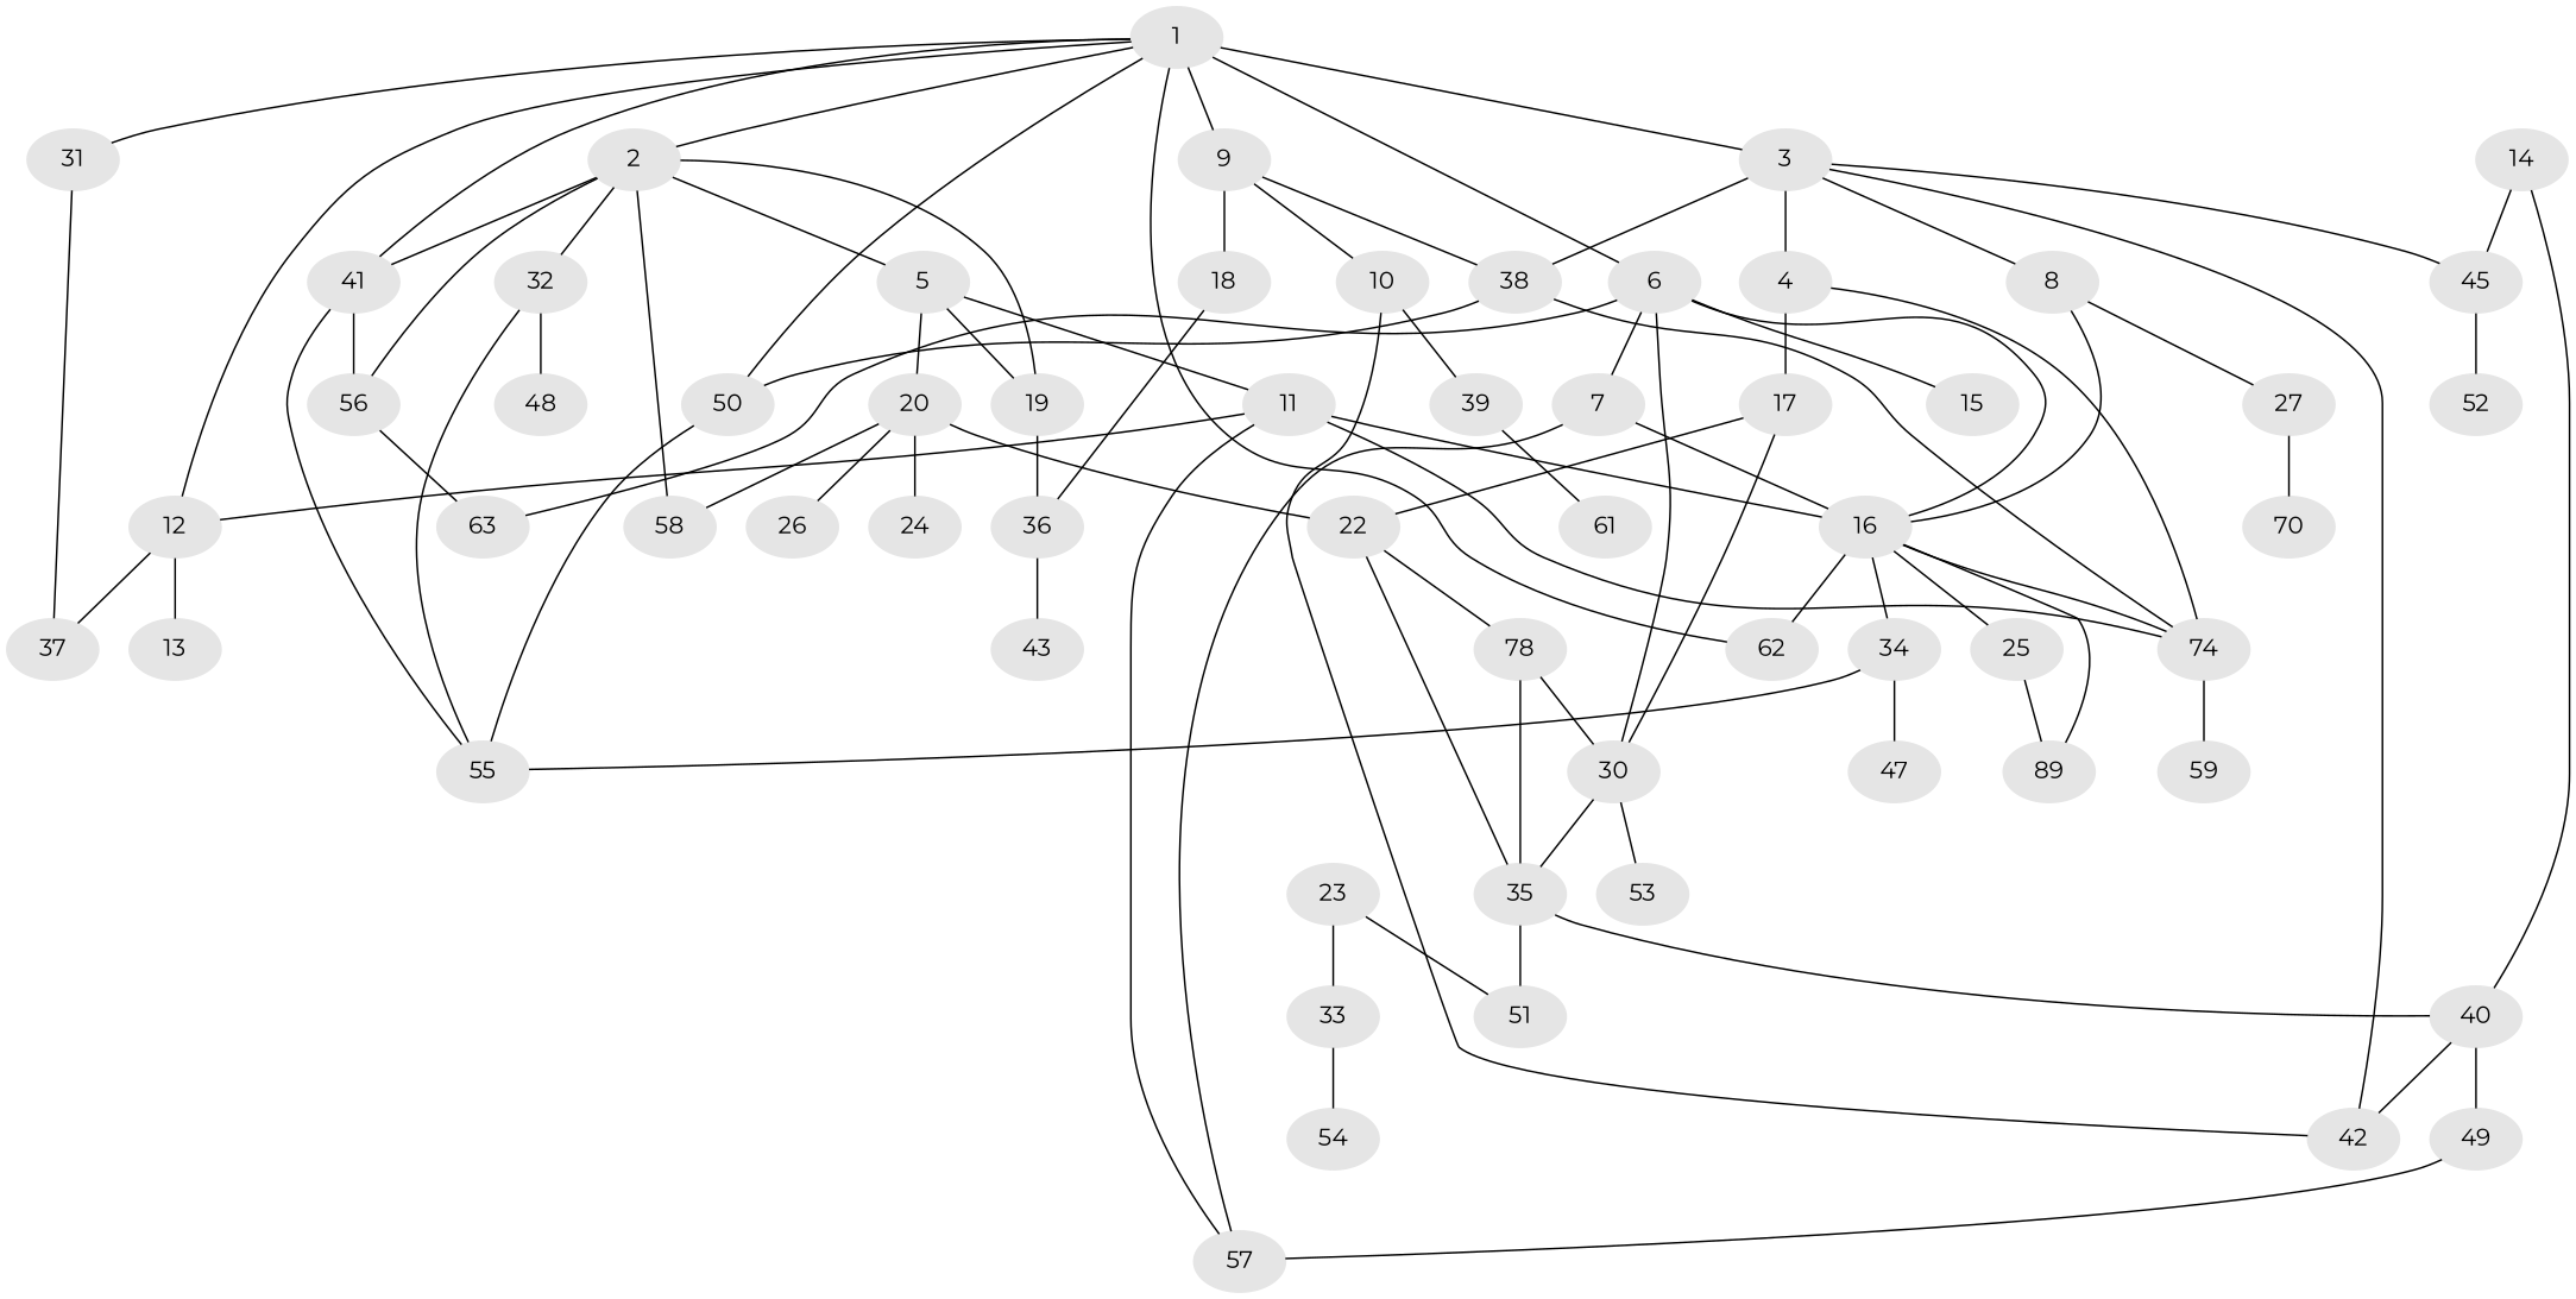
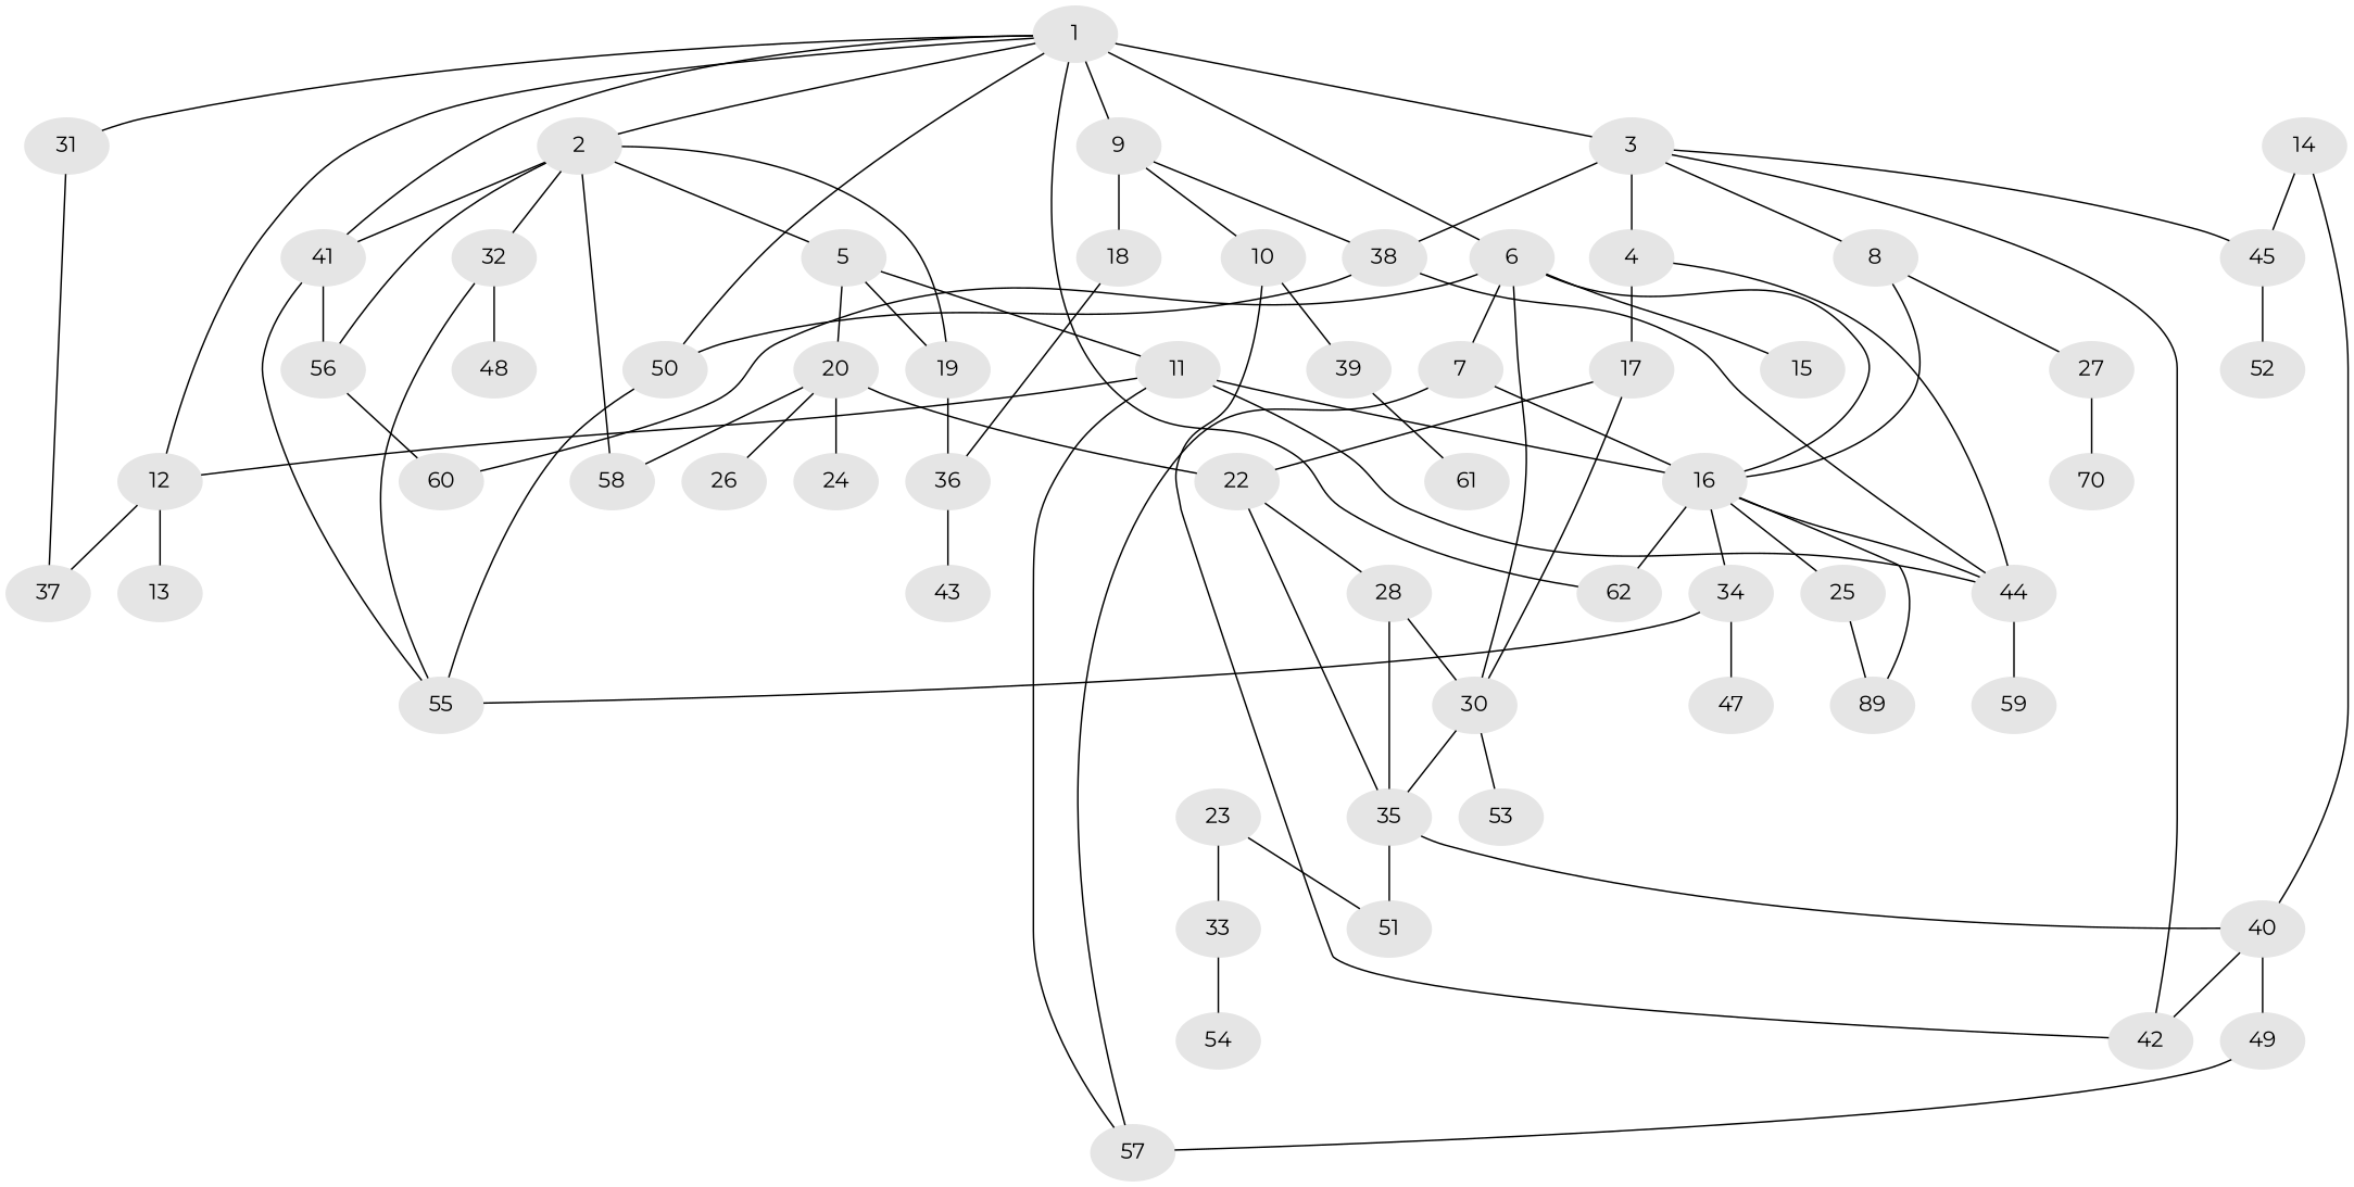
  graph {
    fontname=Montserrat
    node [color=gray90 fontname=Montserrat style=filled]
    edge [fontname=Montserrat weight=1.0]
    1
    2
    3
    6
    9
    12
    31
    41
    50
    62
    5
    19
    32
    56
    58
    4
    8
    38
    42
    45
    7
    15
    16
    30
-   63
+   63 [label=60]
    10
    18
    13
    37
    55
    11
    20
    36
    48
    17
-   44 [label=74]
+   44
    27
    14
    40
    22
    59
    57
    24
    26
    25
    n46 [label=89]
    34
    35
    53
    n50 [label=70]
    39
    61
    49
    52
    47
-   28 [label=78]
+   28
    43
    23
    33
    51
    54
    1 -- 2
    1 -- 3 [weight=3.0]
    1 -- 6
    1 -- 9 [weight=2.0]
    1 -- 12
    1 -- 31
    1 -- 41
    1 -- 50
    1 -- 62
    2 -- 41
    2 -- 5
    2 -- 19
    2 -- 32
    2 -- 56
    2 -- 58
    3 -- 4
    3 -- 8 [weight=2.0]
    3 -- 38
    3 -- 42
    3 -- 45
    6 -- 7
    6 -- 15
    6 -- 16
    6 -- 30
    6 -- 63
    9 -- 38
    9 -- 10
    9 -- 18
    12 -- 13
    12 -- 37
    31 -- 37
    41 -- 56
    41 -- 55
    50 -- 55
    5 -- 19
    5 -- 11
    5 -- 20
    19 -- 36
    32 -- 55
    32 -- 48
    56 -- 63
    4 -- 17 [weight=2.0]
    4 -- 44
    8 -- 16
    8 -- 27
    38 -- 50
    38 -- 44
    45 -- 52
    7 -- 16
    7 -- 57
    16 -- 62
    16 -- 44
    16 -- 25
    16 -- n46
    16 -- 34
    30 -- 35
    30 -- 53
    10 -- 42
    10 -- 39
    18 -- 36
    11 -- 12
    11 -- 16
    11 -- 44
    11 -- 57
    20 -- 58
    20 -- 22
    20 -- 24
    20 -- 26
    36 -- 43 [weight=3.0]
    17 -- 30
    17 -- 22
    44 -- 59
    27 -- n50
    14 -- 45
    14 -- 40
    40 -- 42
    40 -- 49
    22 -- 35
    22 -- 28
    25 -- n46
    34 -- 55
    34 -- 47
    35 -- 40
    35 -- 51
    39 -- 61
    49 -- 57
    28 -- 30
    28 -- 35 [weight=2.0]
    23 -- 33
    23 -- 51
    33 -- 54
  }
